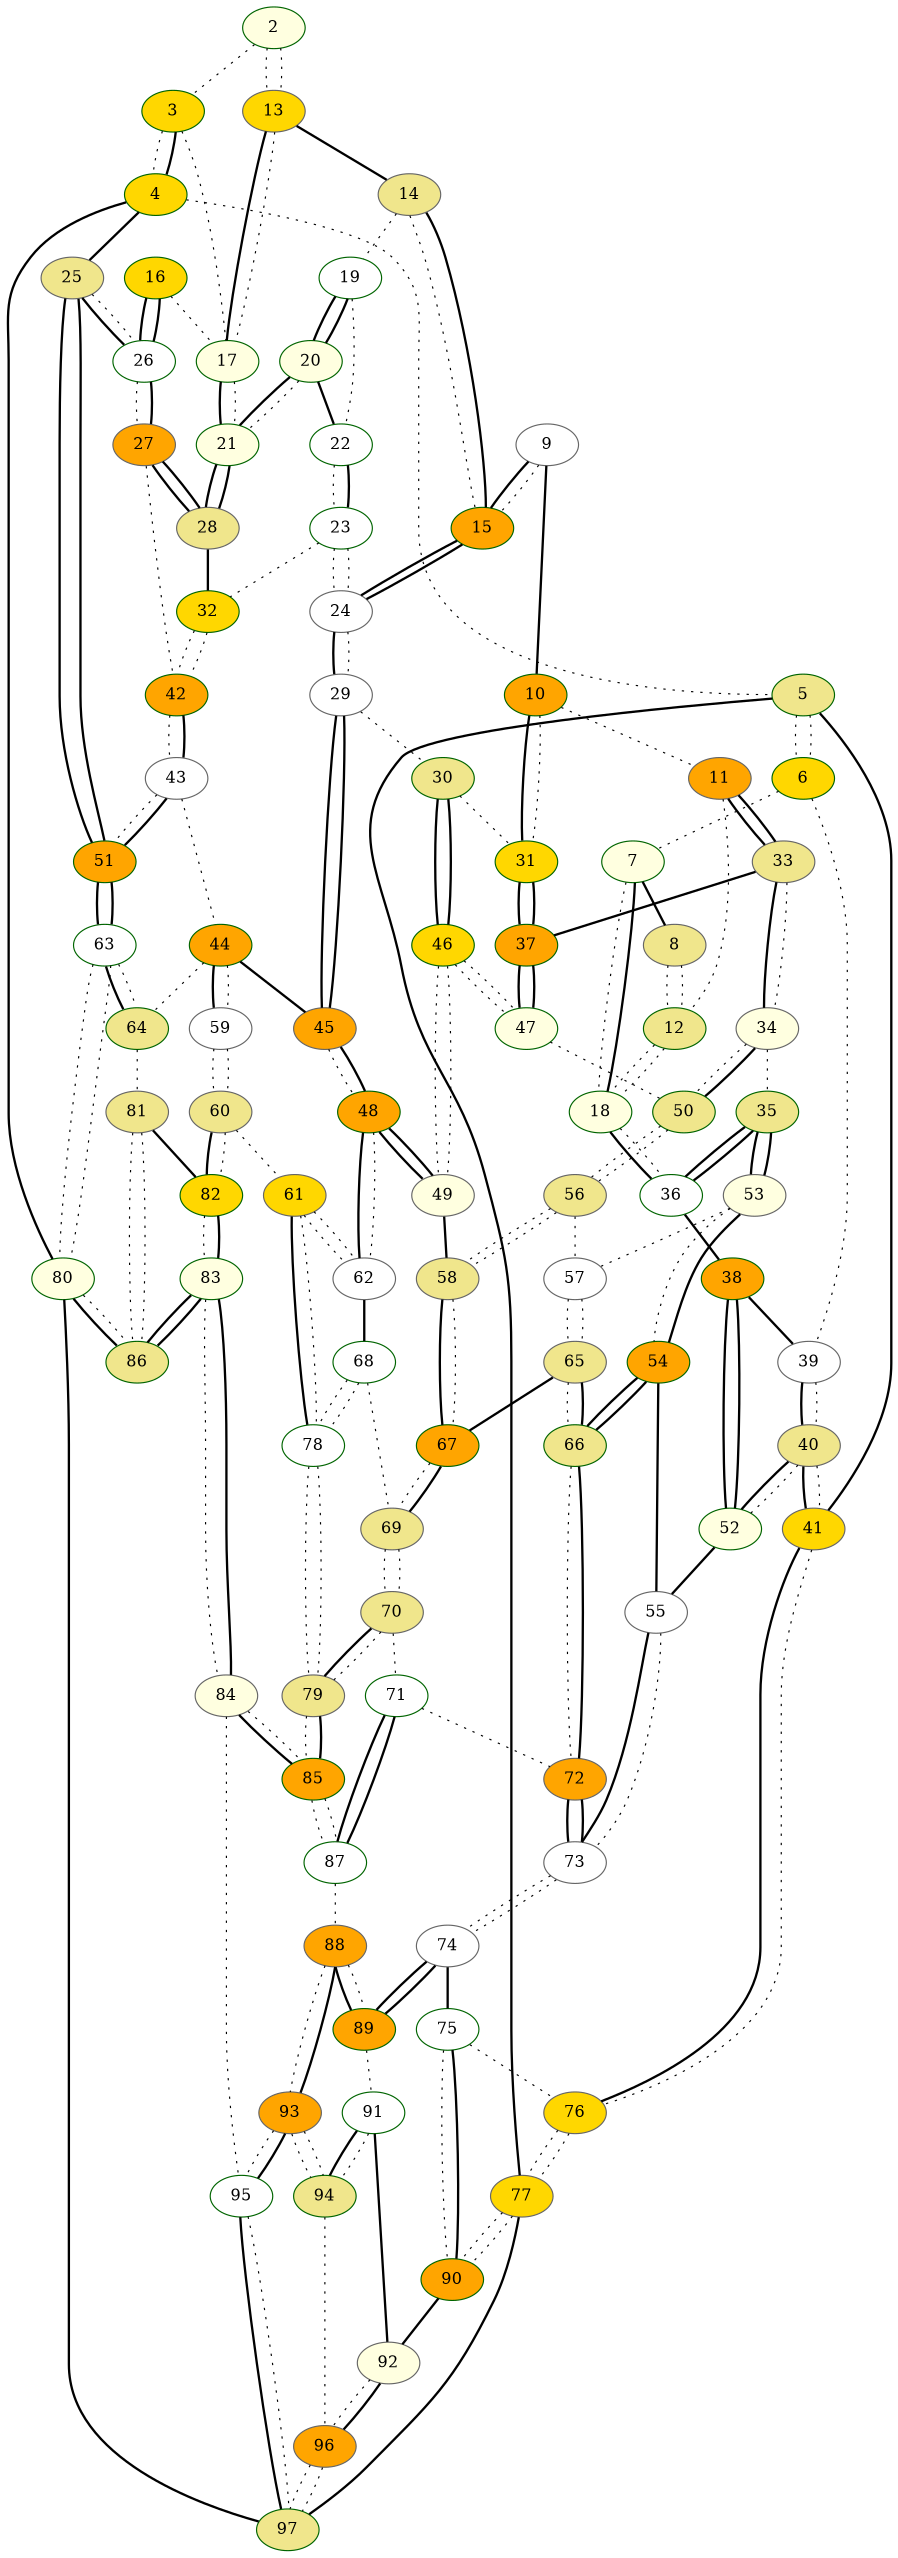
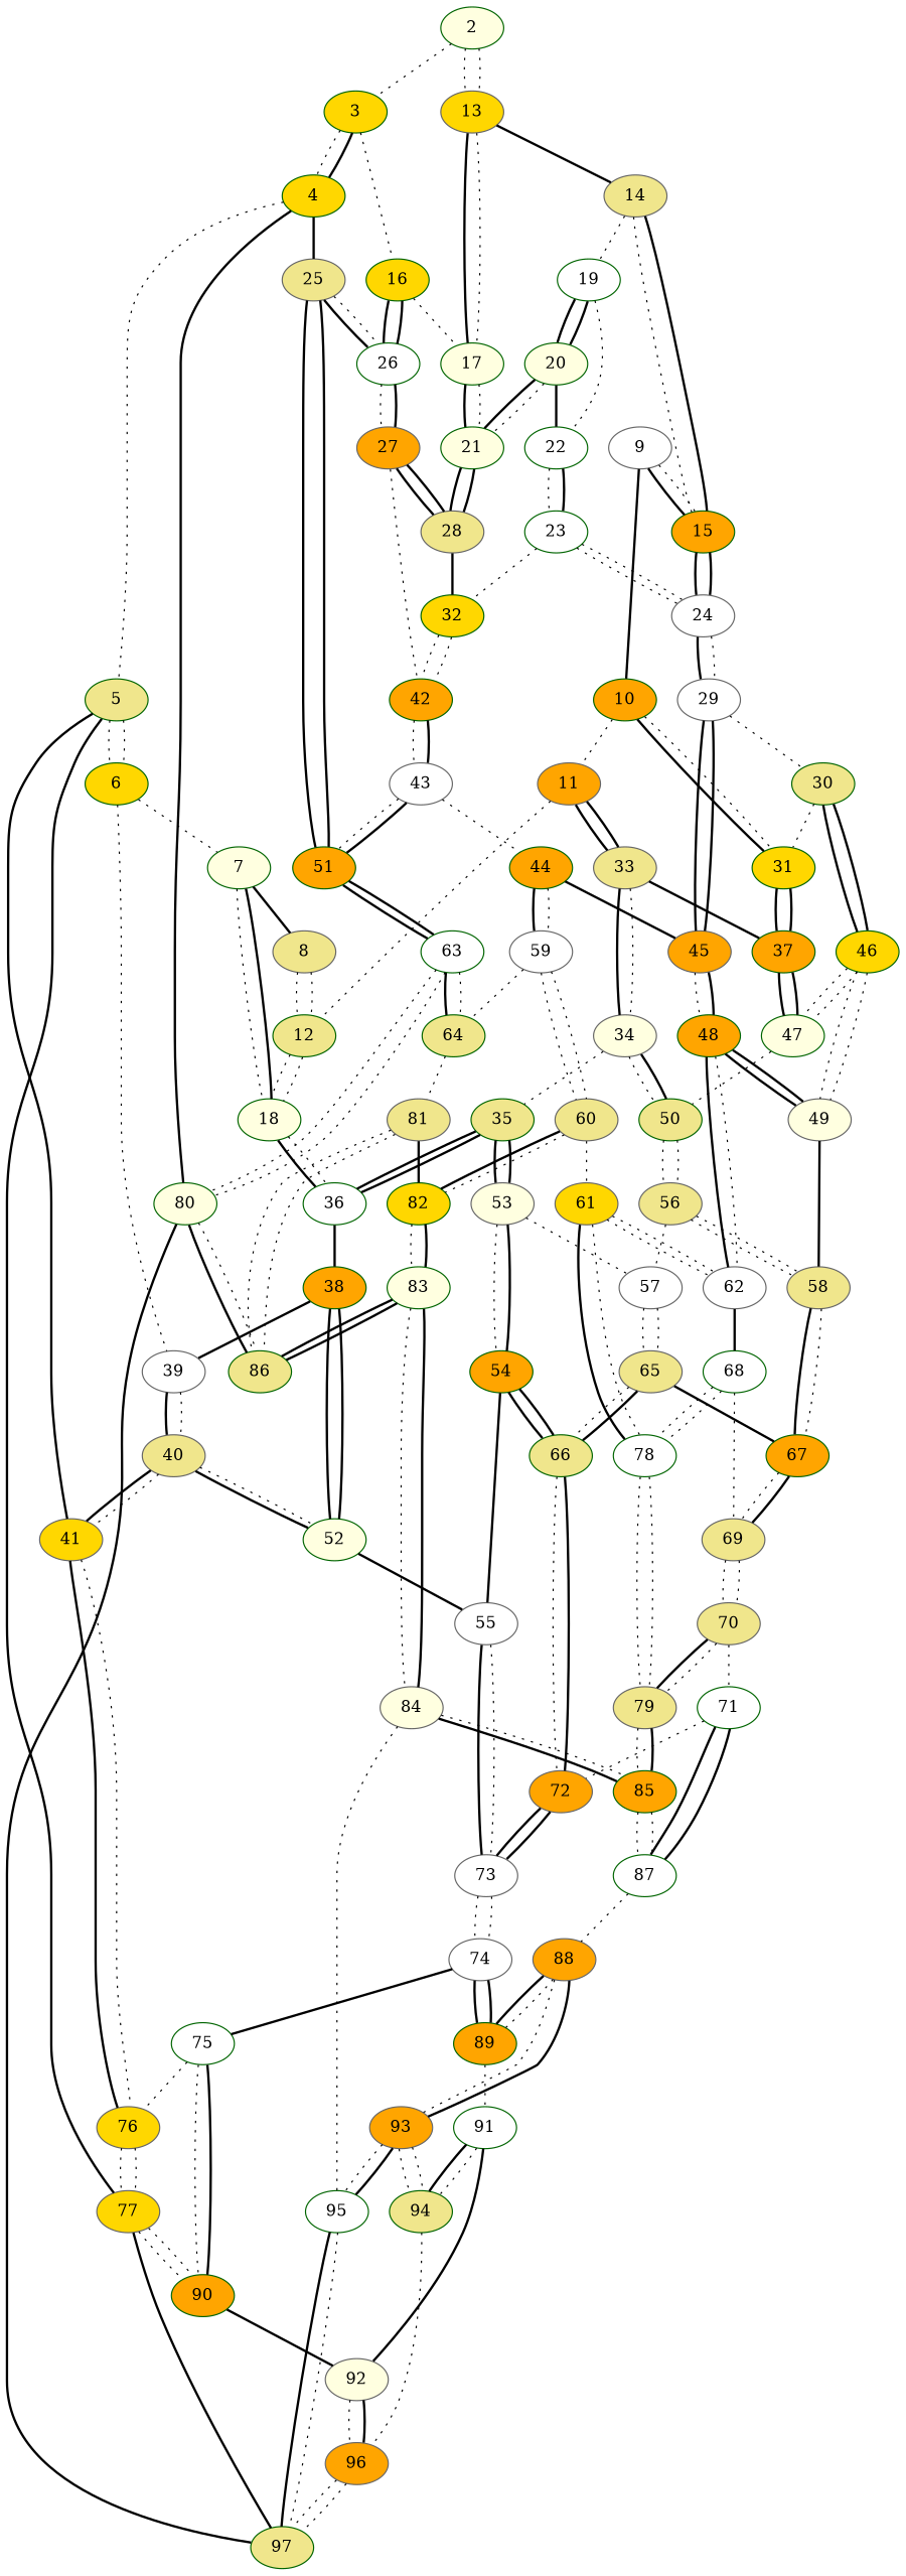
  graph {
    node [color=darkgreen fillcolor=white style=filled]
    edge [style=dotted]
    2 [fillcolor=lightyellow]
    3 [fillcolor=gold]
    13 [color=gray40 fillcolor=gold]
    9 [color=gray40]
    10 [fillcolor=orange]
    15 [fillcolor=orange]
    4 [fillcolor=gold]
    16 [fillcolor=gold]
    14 [color=gray40 fillcolor=khaki]
    17 [fillcolor=lightyellow]
    5 [fillcolor=khaki]
    25 [color=gray40 fillcolor=khaki]
    80 [fillcolor=lightyellow]
    26
    6 [fillcolor=gold]
    41 [color=gray40 fillcolor=gold]
    77 [color=gray40 fillcolor=gold]
    51 [fillcolor=orange]
    97 [fillcolor=khaki]
    86 [fillcolor=khaki]
    7 [fillcolor=lightyellow]
    39 [color=gray40]
    76 [color=gray40 fillcolor=gold]
    90 [fillcolor=orange]
    8 [color=gray40 fillcolor=khaki]
    18 [fillcolor=lightyellow]
    40 [color=gray40 fillcolor=khaki]
    12 [fillcolor=khaki]
    36
    11 [color=gray40 fillcolor=orange]
    31 [fillcolor=gold]
    24 [color=gray40]
    33 [color=gray40 fillcolor=khaki]
    37 [fillcolor=orange]
    34 [color=gray40 fillcolor=lightyellow]
    19
    21 [fillcolor=lightyellow]
    20 [fillcolor=lightyellow]
    22
    29 [color=gray40]
    27 [color=gray40 fillcolor=orange]
    28 [color=gray40 fillcolor=khaki]
    38 [fillcolor=orange]
    23
    32 [fillcolor=gold]
    42 [fillcolor=orange]
    30 [fillcolor=khaki]
    45 [color=gray40 fillcolor=orange]
    63
    43 [color=gray40]
    46 [fillcolor=gold]
    48 [fillcolor=orange]
    47 [fillcolor=lightyellow]
    49 [color=gray40 fillcolor=lightyellow]
    35 [fillcolor=khaki]
    50 [fillcolor=khaki]
    53 [color=gray40 fillcolor=lightyellow]
    56 [color=gray40 fillcolor=khaki]
    54 [fillcolor=orange]
    57 [color=gray40]
    52 [fillcolor=lightyellow]
    55 [color=gray40]
    44 [fillcolor=orange]
    59 [color=gray40]
    60 [color=gray40 fillcolor=khaki]
    64 [fillcolor=khaki]
    62 [color=gray40]
    58 [color=gray40 fillcolor=khaki]
    68
    67 [fillcolor=orange]
    73 [color=gray40]
    66 [fillcolor=khaki]
    65 [color=gray40 fillcolor=khaki]
    72 [color=gray40 fillcolor=orange]
    74 [color=gray40]
    69 [color=gray40 fillcolor=khaki]
    61 [color=gray40 fillcolor=gold]
    82 [fillcolor=gold]
    81 [color=gray40 fillcolor=khaki]
    78
    83 [fillcolor=lightyellow]
    79 [color=gray40 fillcolor=khaki]
    70 [color=gray40 fillcolor=khaki]
    71
    87
    85 [fillcolor=orange]
    88 [color=gray40 fillcolor=orange]
    75
    89 [fillcolor=orange]
    91
    92 [color=gray40 fillcolor=lightyellow]
    84 [color=gray40 fillcolor=lightyellow]
    95
    93 [color=gray40 fillcolor=orange]
    94 [fillcolor=khaki]
    96 [color=gray40 fillcolor=orange]
    2 -- 3
    2 -- 13
    2 -- 13
    3 -- 4
    3 -- 4 [style=bold]
-   3 -- 17
+   3 -- 16
    13 -- 14 [style=bold]
    13 -- 17 [style=bold]
    13 -- 17
    9 -- 10 [style=bold]
    9 -- 15 [style=bold]
    9 -- 15
    10 -- 11
    10 -- 31 [style=bold]
    10 -- 31
    15 -- 24 [style=bold]
    15 -- 24 [style=bold]
    4 -- 5
    4 -- 25 [style=bold]
    4 -- 80 [style=bold]
    16 -- 17
    16 -- 26 [style=bold]
    16 -- 26 [style=bold]
    14 -- 15
    14 -- 15 [style=bold]
    14 -- 19
    17 -- 21 [style=bold]
    17 -- 21
    5 -- 6
    5 -- 6
    5 -- 41 [style=bold]
    5 -- 77 [style=bold]
    25 -- 26 [style=bold]
    25 -- 26
    25 -- 51 [style=bold]
    25 -- 51 [style=bold]
    80 -- 97 [style=bold]
    80 -- 86 [style=bold]
    80 -- 86
    26 -- 27
    26 -- 27 [style=bold]
    6 -- 7
    6 -- 39
    41 -- 76 [style=bold]
    41 -- 76
    77 -- 97 [style=bold]
    77 -- 90
    77 -- 90
    51 -- 63 [style=bold]
    51 -- 63 [style=bold]
    7 -- 8 [style=bold]
    7 -- 18
    7 -- 18 [style=bold]
    39 -- 40 [style=bold]
    39 -- 40
    76 -- 77
    76 -- 77
    90 -- 92 [style=bold]
    8 -- 12
    8 -- 12
    18 -- 36 [style=bold]
    18 -- 36
    40 -- 41 [style=bold]
    40 -- 41
    40 -- 52 [style=bold]
    40 -- 52
    12 -- 18
    12 -- 18
    36 -- 38 [style=bold]
    11 -- 12
    11 -- 33 [style=bold]
    11 -- 33 [style=bold]
    31 -- 37 [style=bold]
    31 -- 37 [style=bold]
    24 -- 29 [style=bold]
    24 -- 29
    33 -- 37 [style=bold]
    33 -- 34 [style=bold]
    33 -- 34
    37 -- 47 [style=bold]
    37 -- 47 [style=bold]
    34 -- 35
    34 -- 50
    34 -- 50 [style=bold]
    19 -- 20 [style=bold]
    19 -- 20 [style=bold]
    19 -- 22
    21 -- 28 [style=bold]
    21 -- 28 [style=bold]
    20 -- 21 [style=bold]
    20 -- 21
    20 -- 22 [style=bold]
    22 -- 23
    22 -- 23 [style=bold]
    29 -- 30
    29 -- 45 [style=bold]
    29 -- 45 [style=bold]
    27 -- 28 [style=bold]
    27 -- 28 [style=bold]
    27 -- 42
    28 -- 32 [style=bold]
    38 -- 39 [style=bold]
    38 -- 52 [style=bold]
    38 -- 52 [style=bold]
    23 -- 24
    23 -- 24
    23 -- 32
    32 -- 42
    32 -- 42
    42 -- 43
    42 -- 43 [style=bold]
    30 -- 31
    30 -- 46 [style=bold]
    30 -- 46 [style=bold]
    45 -- 48
    45 -- 48 [style=bold]
    63 -- 80
    63 -- 80
    63 -- 64 [style=bold]
    63 -- 64
    43 -- 51
    43 -- 51 [style=bold]
    43 -- 44
    46 -- 47
    46 -- 47
    46 -- 49
    46 -- 49
    48 -- 49 [style=bold]
    48 -- 49 [style=bold]
    48 -- 62 [style=bold]
    48 -- 62
    47 -- 50
    49 -- 58 [style=bold]
    35 -- 36 [style=bold]
    35 -- 36 [style=bold]
    35 -- 53 [style=bold]
    35 -- 53 [style=bold]
    50 -- 56
    50 -- 56
    53 -- 54
    53 -- 54 [style=bold]
    53 -- 57
    56 -- 57
    56 -- 58
    56 -- 58
    54 -- 55 [style=bold]
    54 -- 66 [style=bold]
    54 -- 66 [style=bold]
    57 -- 65
    57 -- 65
    52 -- 55 [style=bold]
    55 -- 73 [style=bold]
    55 -- 73
    44 -- 45 [style=bold]
    44 -- 59 [style=bold]
    44 -- 59
    59 -- 60
    59 -- 60
-   44 -- 64
+   59 -- 64
    60 -- 61
    60 -- 82 [style=bold]
    60 -- 82
    64 -- 81
    62 -- 68 [style=bold]
    58 -- 67 [style=bold]
    58 -- 67
    68 -- 69
    68 -- 78
    68 -- 78
    67 -- 69
    67 -- 69 [style=bold]
    73 -- 74
    73 -- 74
    66 -- 72
    66 -- 72 [style=bold]
    65 -- 67 [style=bold]
    65 -- 66
    65 -- 66 [style=bold]
    72 -- 73 [style=bold]
    72 -- 73 [style=bold]
    74 -- 75 [style=bold]
    74 -- 89 [style=bold]
    74 -- 89 [style=bold]
    69 -- 70
    69 -- 70
    61 -- 62
    61 -- 62
    61 -- 78 [style=bold]
    61 -- 78
    82 -- 83
    82 -- 83 [style=bold]
    81 -- 86
    81 -- 86
    81 -- 82 [style=bold]
    78 -- 79
    78 -- 79
    83 -- 86 [style=bold]
    83 -- 86 [style=bold]
    83 -- 84
    83 -- 84 [style=bold]
    79 -- 85
    79 -- 85 [style=bold]
    70 -- 79 [style=bold]
    70 -- 79
    70 -- 71
    71 -- 72
    71 -- 87 [style=bold]
    71 -- 87 [style=bold]
    87 -- 88
    85 -- 87
    85 -- 87
    88 -- 89 [style=bold]
    88 -- 89
    88 -- 93
    88 -- 93 [style=bold]
    75 -- 76
    75 -- 90
    75 -- 90 [style=bold]
    89 -- 91
    91 -- 92 [style=bold]
    91 -- 94 [style=bold]
    91 -- 94
    92 -- 96
    92 -- 96 [style=bold]
    84 -- 85 [style=bold]
    84 -- 85
    84 -- 95
    95 -- 97 [style=bold]
    95 -- 97
    93 -- 95
    93 -- 95 [style=bold]
    93 -- 94
    93 -- 94
    94 -- 96
    96 -- 97
    96 -- 97
  }
